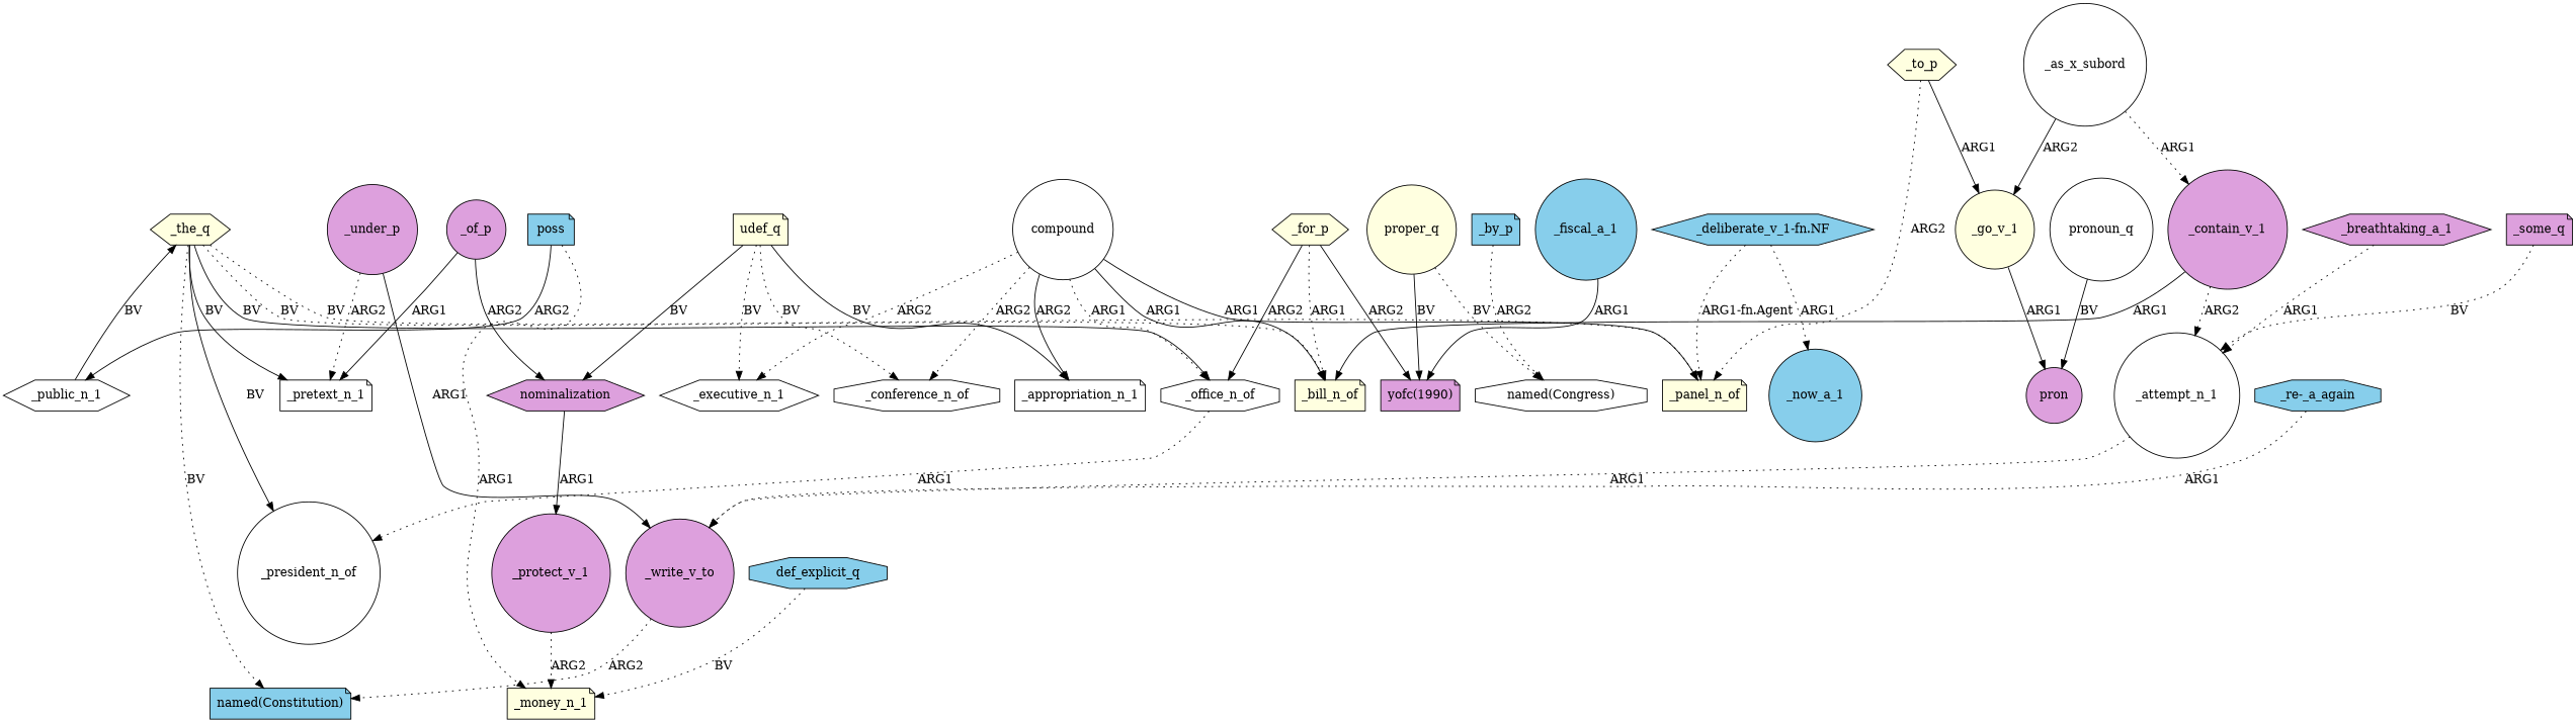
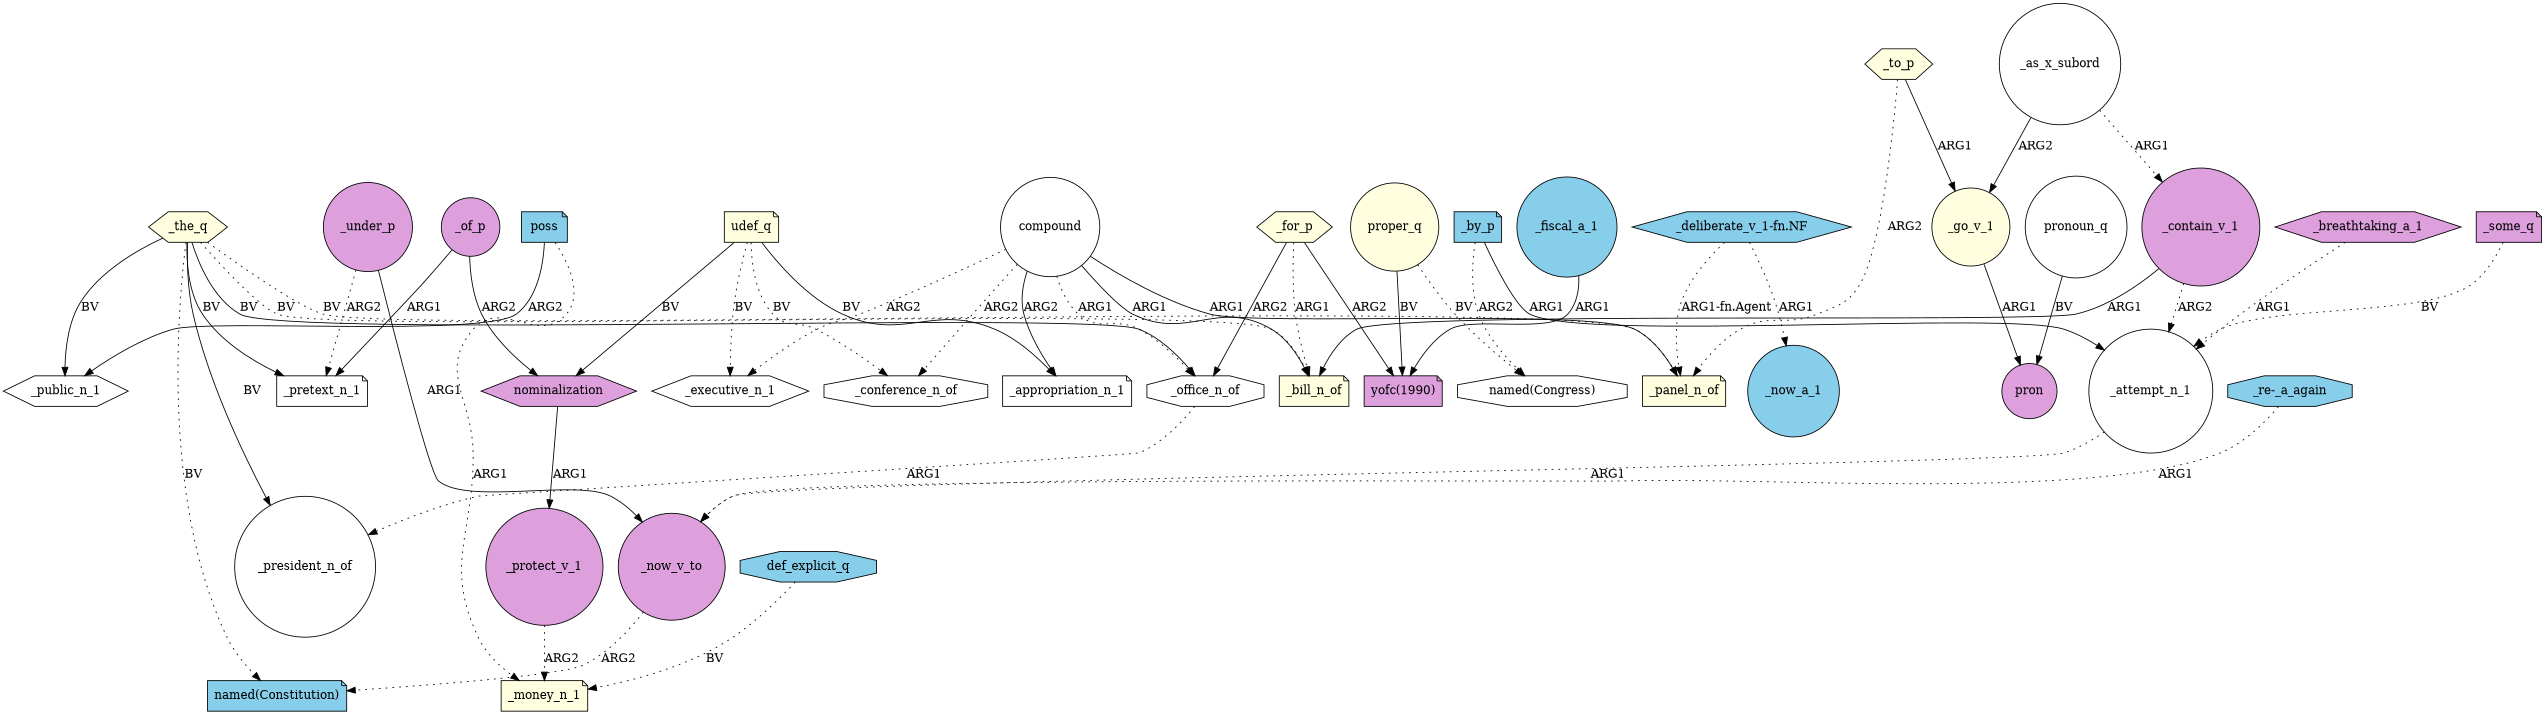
  digraph {
    node [fillcolor=white shape=circle style=filled]
    edge [style=dotted]
    _the_q [fillcolor=lightyellow shape=hexagon]
    _bill_n_of [fillcolor=lightyellow shape=note]
    _office_n_of [shape=octagon]
    _pretext_n_1 [shape=note]
    _panel_n_of [fillcolor=lightyellow shape=note]
    _president_n_of
    _public_n_1 [shape=hexagon]
    "named(Constitution)" [fillcolor=skyblue shape=note]
    _contain_v_1 [fillcolor=plum]
    _attempt_n_1
-   _write_v_to [fillcolor=plum]
+   _write_v_to [fillcolor=plum label=_now_v_to]
    _for_p [fillcolor=lightyellow shape=hexagon]
    "yofc(1990)" [fillcolor=plum shape=note]
    _of_p [fillcolor=plum]
    nominalization [fillcolor=plum shape=hexagon]
    _protect_v_1 [fillcolor=plum]
    _now_a_1 [fillcolor=skyblue]
    "_deliberate_v_1-fn.NF" [fillcolor=skyblue shape=hexagon]
    compound
    _executive_n_1 [shape=hexagon]
    _conference_n_of [shape=octagon]
    _appropriation_n_1 [shape=note]
    udef_q [fillcolor=lightyellow shape=note]
    _breathtaking_a_1 [fillcolor=plum shape=hexagon]
    _by_p [fillcolor=skyblue shape=note]
    "named(Congress)" [shape=octagon]
    _as_x_subord
    _go_v_1 [fillcolor=lightyellow]
    pron [fillcolor=plum]
    _to_p [fillcolor=lightyellow shape=hexagon]
    poss [fillcolor=skyblue shape=note]
    _money_n_1 [fillcolor=lightyellow shape=note]
    proper_q [fillcolor=lightyellow]
    _under_p [fillcolor=plum]
    pronoun_q
    "_re-_a_again" [fillcolor=skyblue shape=octagon]
    _some_q [fillcolor=plum shape=note]
    _fiscal_a_1 [fillcolor=skyblue]
    def_explicit_q [fillcolor=skyblue shape=octagon]
    _the_q -> _bill_n_of [label=BV]
    _the_q -> _office_n_of [label=BV style=solid]
    _the_q -> _pretext_n_1 [label=BV style=solid]
    _the_q -> _panel_n_of [label=BV]
    _the_q -> _president_n_of [label=BV style=solid]
-   _public_n_1 -> _the_q [label=BV style=solid]
+   _the_q -> _public_n_1 [label=BV style=solid]
    _the_q -> "named(Constitution)" [label=BV]
    _office_n_of -> _president_n_of [label=ARG1]
    _contain_v_1 -> _bill_n_of [label=ARG1 style=solid]
    _contain_v_1 -> _attempt_n_1 [label=ARG2]
    _attempt_n_1 -> _write_v_to [label=ARG1]
    _write_v_to -> "named(Constitution)" [label=ARG2]
    _for_p -> _bill_n_of [label=ARG1]
    _for_p -> _office_n_of [label=ARG2 style=solid]
    _for_p -> "yofc(1990)" [label=ARG2 style=solid]
    _of_p -> _pretext_n_1 [label=ARG1 style=solid]
    _of_p -> nominalization [label=ARG2 style=solid]
    nominalization -> _protect_v_1 [label=ARG1 style=solid]
    _protect_v_1 -> _money_n_1 [label=ARG2]
    "_deliberate_v_1-fn.NF" -> _panel_n_of [label="ARG1-fn.Agent"]
    "_deliberate_v_1-fn.NF" -> _now_a_1 [label=ARG1]
    compound -> _bill_n_of [label=ARG1 style=solid]
    compound -> _office_n_of [label=ARG1]
    compound -> _panel_n_of [label=ARG1 style=solid]
    compound -> _executive_n_1 [label=ARG2]
    compound -> _conference_n_of [label=ARG2]
    compound -> _appropriation_n_1 [label=ARG2 style=solid]
    udef_q -> nominalization [label=BV style=solid]
    udef_q -> _executive_n_1 [label=BV]
    udef_q -> _conference_n_of [label=BV]
    udef_q -> _appropriation_n_1 [label=BV style=solid]
    _breathtaking_a_1 -> _attempt_n_1 [label=ARG1]
+   _by_p -> _attempt_n_1 [label=ARG1 style=solid]
    _by_p -> "named(Congress)" [label=ARG2]
    _as_x_subord -> _contain_v_1 [label=ARG1]
    _as_x_subord -> _go_v_1 [label=ARG2 style=solid]
    _go_v_1 -> pron [label=ARG1 style=solid]
    _to_p -> _panel_n_of [label=ARG2]
    _to_p -> _go_v_1 [label=ARG1 style=solid]
    poss -> _public_n_1 [label=ARG2 style=solid]
    poss -> _money_n_1 [label=ARG1]
    proper_q -> "yofc(1990)" [label=BV style=solid]
    proper_q -> "named(Congress)" [label=BV]
    _under_p -> _pretext_n_1 [label=ARG2]
    _under_p -> _write_v_to [label=ARG1 style=solid]
    pronoun_q -> pron [label=BV style=solid]
    "_re-_a_again" -> _write_v_to [label=ARG1]
    _some_q -> _attempt_n_1 [label=BV]
    _fiscal_a_1 -> "yofc(1990)" [label=ARG1 style=solid]
    def_explicit_q -> _money_n_1 [label=BV]
  }
